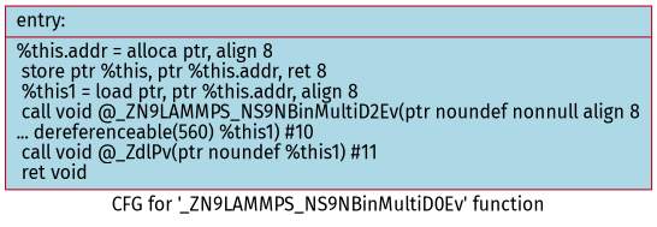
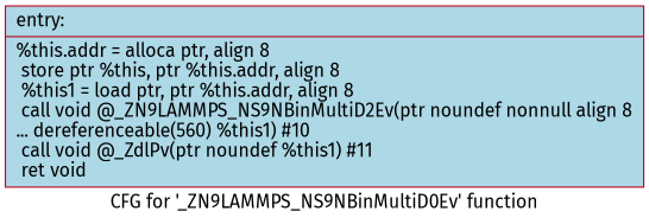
  digraph {
    label="CFG for '_ZN9LAMMPS_NS9NBinMultiD0Ev' function"
    fontname="Fira Sans"
-   n1 [color="#b70d28ff" fillcolor=lightblue fontname="Fira Sans" label="{entry:\l|  %this.addr = alloca ptr, align 8\l  store ptr %this, ptr %this.addr, ret 8\l  %this1 = load ptr, ptr %this.addr, align 8\l  call void @_ZN9LAMMPS_NS9NBinMultiD2Ev(ptr noundef nonnull align 8\l... dereferenceable(560) %this1) #10\l  call void @_ZdlPv(ptr noundef %this1) #11\l  ret void\l}" shape=record style=filled]
+   n1 [color="#b70d28ff" fillcolor=lightblue fontname="Fira Sans" label="{entry:\l|  %this.addr = alloca ptr, align 8\l  store ptr %this, ptr %this.addr, align 8\l  %this1 = load ptr, ptr %this.addr, align 8\l  call void @_ZN9LAMMPS_NS9NBinMultiD2Ev(ptr noundef nonnull align 8\l... dereferenceable(560) %this1) #10\l  call void @_ZdlPv(ptr noundef %this1) #11\l  ret void\l}" shape=record style=filled]
  }
